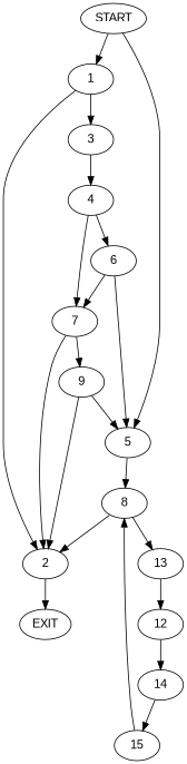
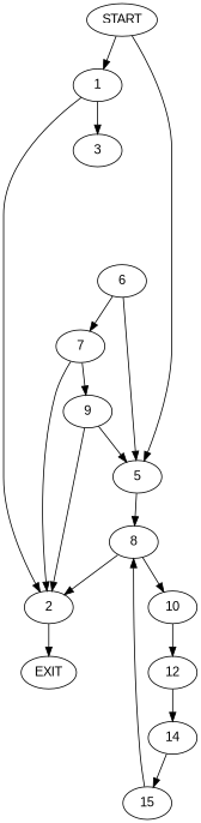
  digraph {
    fontname="Liberation Sans"
    node [fontname="Liberation Sans"]
    edge [fontname="Liberation Sans"]
    n1 [label=START]
    1
    5
    2
    3
    n6 [label=EXIT]
-   4
    6
    7
    8
    9
-   10 [label=13]
+   10
    12
    14
    15
    n1 -> 1
    n1 -> 5
    1 -> 2
    1 -> 3
    5 -> 8
    2 -> n6
-   3 -> 4
-   4 -> 6
-   4 -> 7
    6 -> 5
    6 -> 7
    7 -> 2
    7 -> 9
    8 -> 2
    8 -> 10
    9 -> 5
    9 -> 2
    10 -> 12
    12 -> 14
    14 -> 15
    15 -> 8
  }
